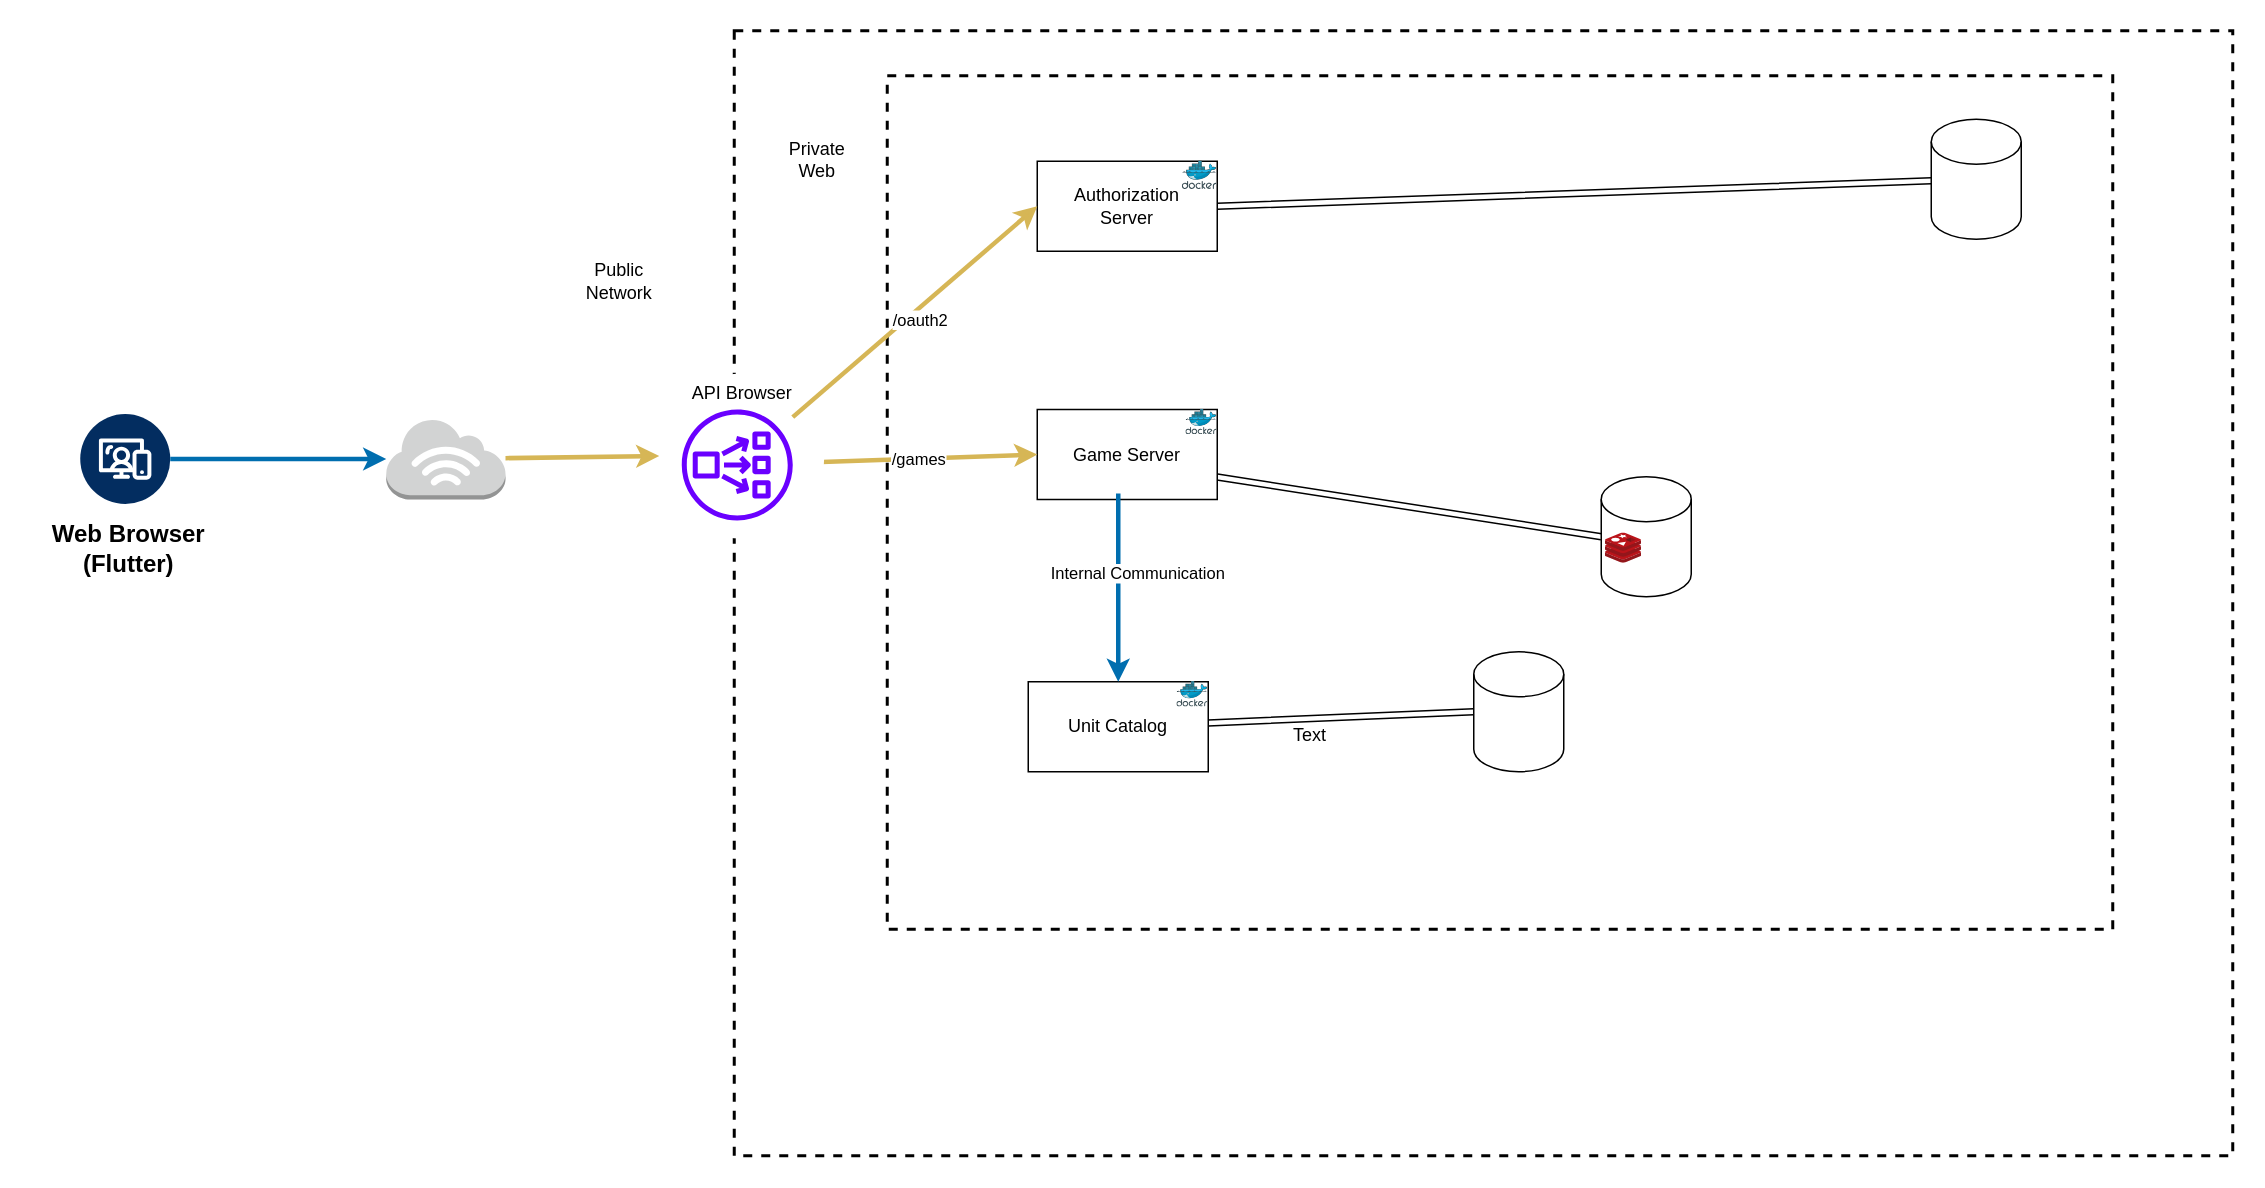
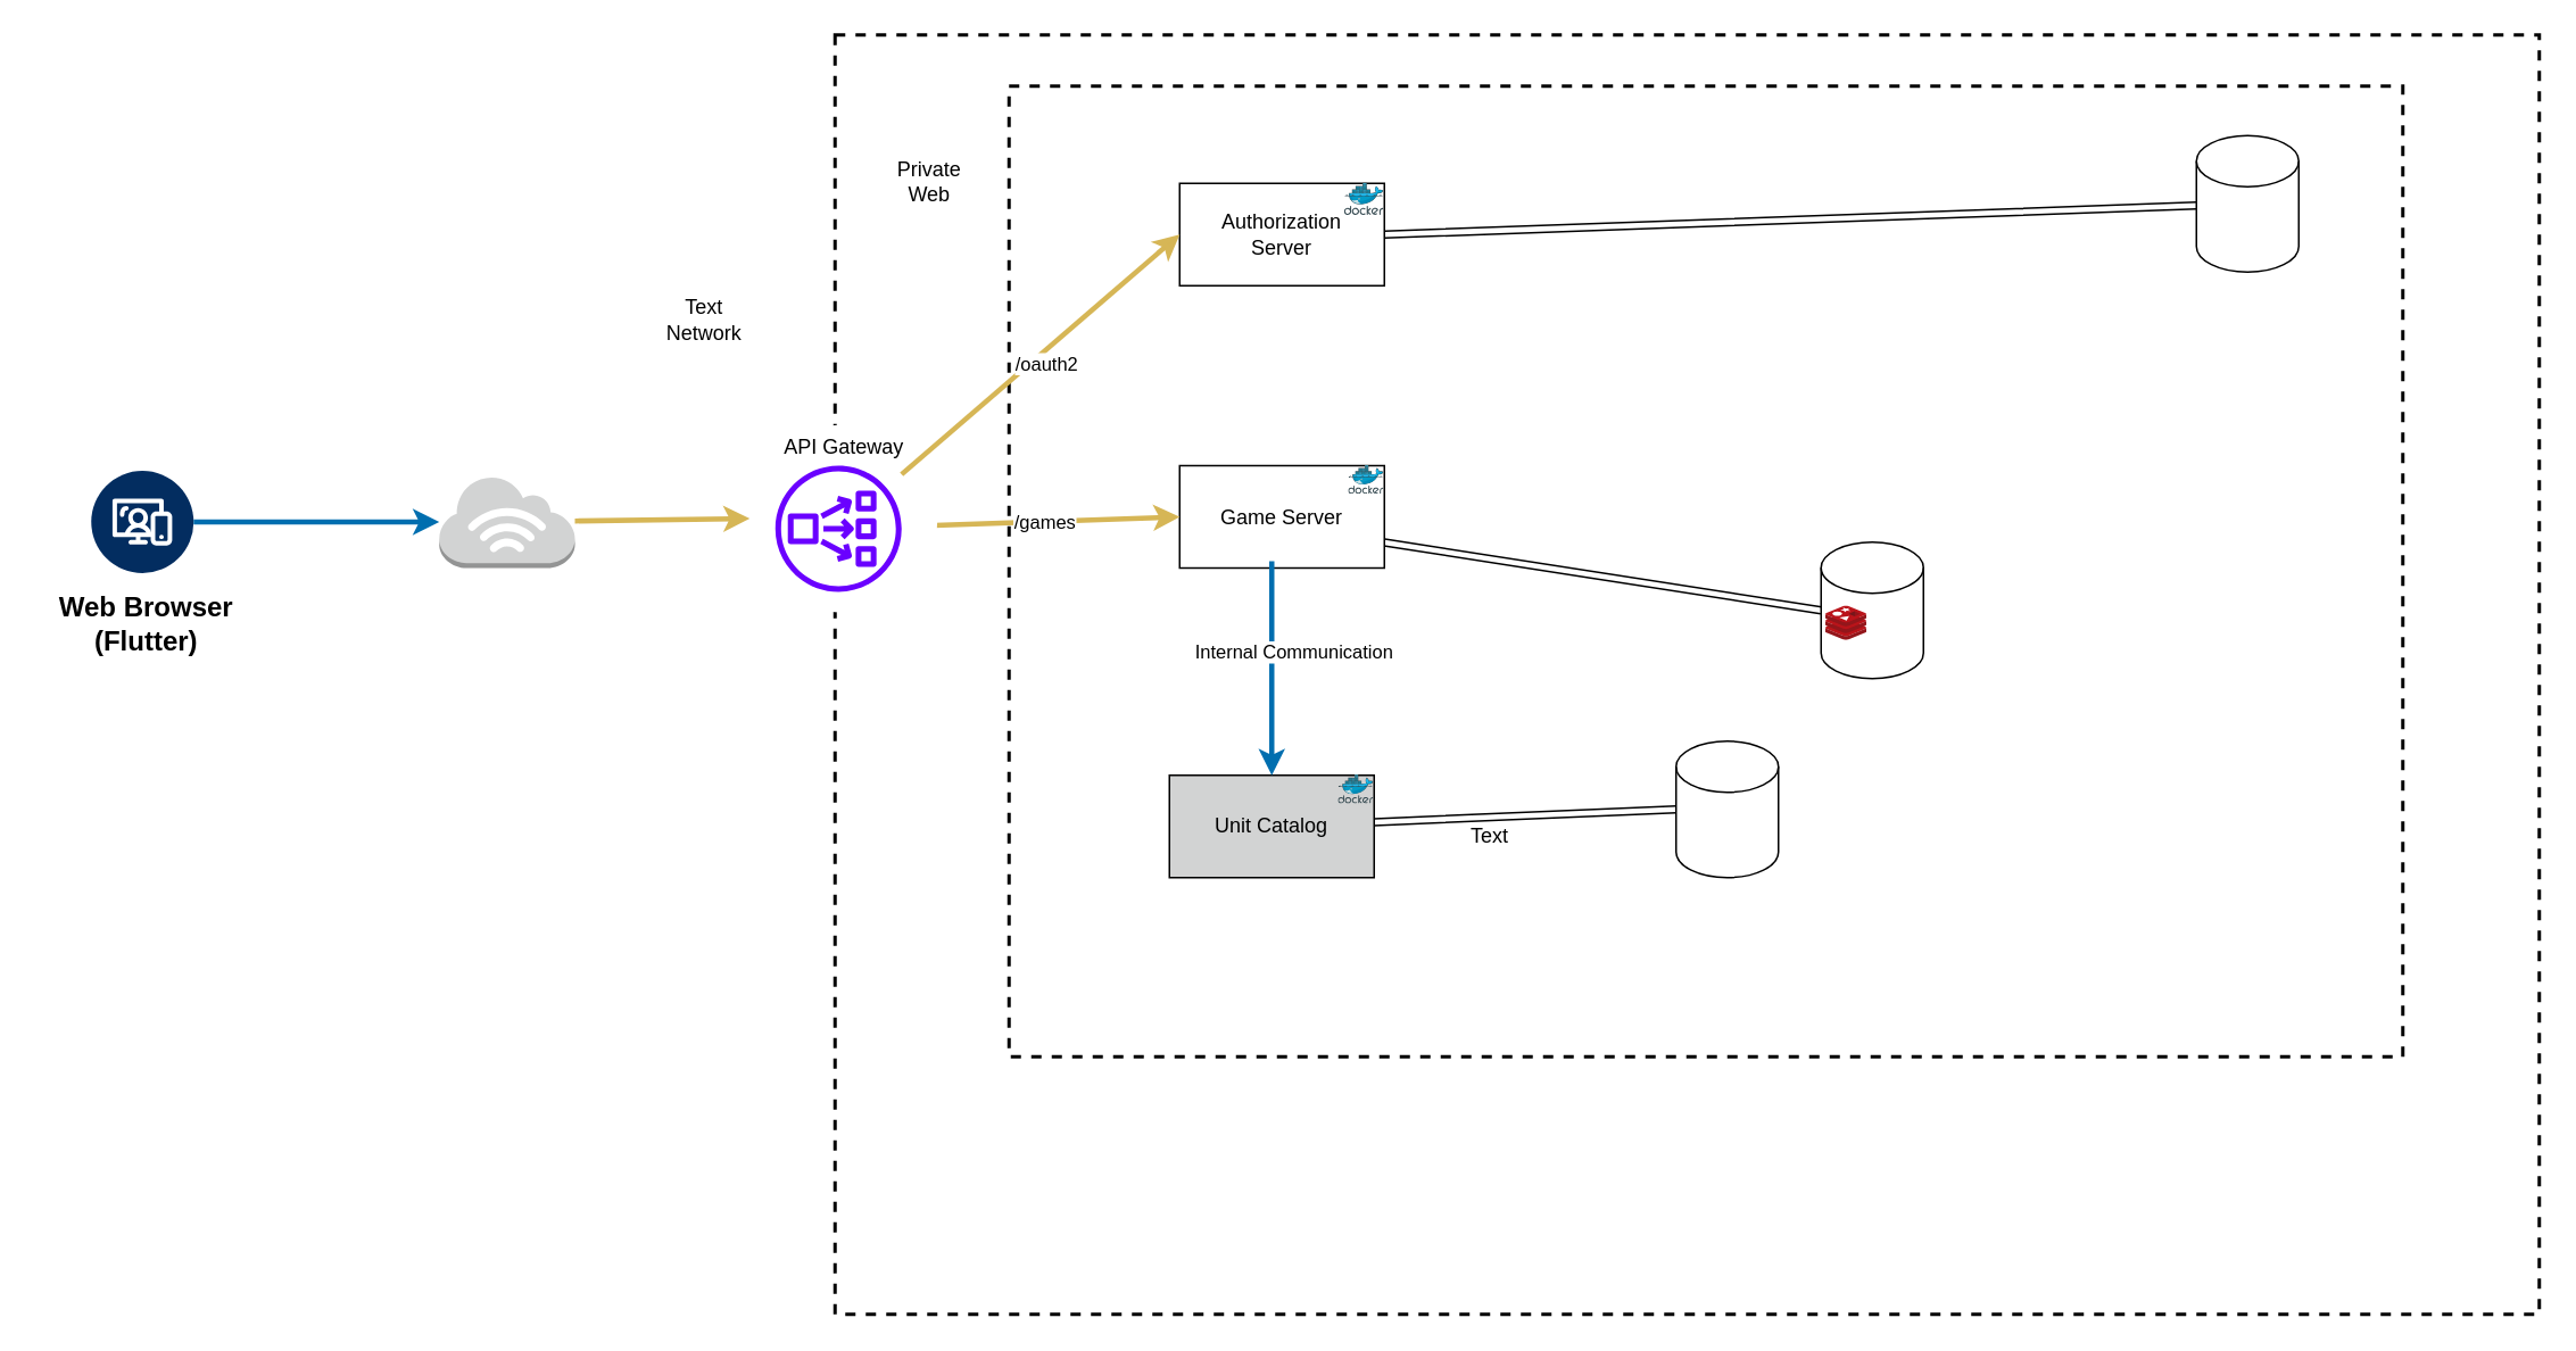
  <mxCell id="0" />
  <mxCell id="1" parent="0" />
  <mxCell id="2" value="" style="rounded=0;whiteSpace=wrap;html=1;fontStyle=1;fillColor=none;strokeWidth=2;dashed=1;" vertex="1" parent="1"><mxGeometry x="489" y="20" width="999" height="750" as="geometry" /></mxCell>
  <mxCell id="3" value="" style="rounded=0;whiteSpace=wrap;html=1;fontStyle=1;fillColor=none;strokeWidth=2;dashed=1;" vertex="1" parent="1"><mxGeometry x="591" y="50" width="817" height="569" as="geometry" /></mxCell>
  <mxCell id="4" style="edgeStyle=none;shape=link;html=1;entryX=0;entryY=0.5;entryDx=0;entryDy=0;entryPerimeter=0;startArrow=none;startFill=0;endArrow=none;endFill=0;strokeWidth=1;" edge="1" parent="1" source="27" target="10"><mxGeometry relative="1" as="geometry"><mxPoint x="1166" y="371" as="sourcePoint" /></mxGeometry></mxCell>
  <mxCell id="5" style="edgeStyle=none;html=1;exitX=1;exitY=0.75;exitDx=0;exitDy=0;entryX=0;entryY=0.5;entryDx=0;entryDy=0;entryPerimeter=0;startArrow=none;startFill=0;endArrow=none;endFill=0;strokeWidth=1;shape=link;" edge="1" parent="1" source="6" target="9"><mxGeometry relative="1" as="geometry" /></mxCell>
  <mxCell id="6" value="Game Server" style="rounded=0;whiteSpace=wrap;html=1;" vertex="1" parent="1"><mxGeometry x="691" y="272.5" width="120" height="60" as="geometry" /></mxCell>
  <mxCell id="7" style="edgeStyle=none;shape=link;html=1;startArrow=none;startFill=0;endArrow=none;endFill=0;strokeWidth=1;exitX=1;exitY=0.5;exitDx=0;exitDy=0;" edge="1" parent="1" source="8" target="23"><mxGeometry relative="1" as="geometry"><mxPoint x="803" y="150" as="sourcePoint" /><mxPoint x="984" y="140.261" as="targetPoint" /></mxGeometry></mxCell>
  <mxCell id="8" value="Authorization&lt;br&gt;Server" style="rounded=0;whiteSpace=wrap;html=1;" vertex="1" parent="1"><mxGeometry x="691" y="107" width="120" height="60" as="geometry" /></mxCell>
  <mxCell id="9" value="" style="shape=cylinder3;whiteSpace=wrap;html=1;boundedLbl=1;backgroundOutline=1;size=15;" vertex="1" parent="1"><mxGeometry x="1067" y="317.36" width="60" height="80" as="geometry" /></mxCell>
  <mxCell id="10" value="" style="shape=cylinder3;whiteSpace=wrap;html=1;boundedLbl=1;backgroundOutline=1;size=15;" vertex="1" parent="1"><mxGeometry x="982" y="434" width="60" height="80" as="geometry" /></mxCell>
  <mxCell id="11" style="edgeStyle=none;html=1;entryX=0;entryY=0.5;entryDx=0;entryDy=0;startArrow=none;startFill=0;endArrow=classic;endFill=1;strokeWidth=3;fillColor=#fff2cc;strokeColor=#d6b656;" edge="1" parent="1" source="17" target="6"><mxGeometry relative="1" as="geometry"><mxPoint x="559" y="296" as="sourcePoint" /></mxGeometry></mxCell>
  <mxCell id="12" value="/games" style="edgeLabel;html=1;align=center;verticalAlign=middle;resizable=0;points=[];" vertex="1" connectable="0" parent="11"><mxGeometry x="-0.073" y="-1" relative="1" as="geometry"><mxPoint x="8" y="-1" as="offset" /></mxGeometry></mxCell>
  <mxCell id="13" value="" style="shape=image;verticalLabelPosition=bottom;labelBackgroundColor=#ffffff;verticalAlign=top;aspect=fixed;imageAspect=0;image=https://upload.wikimedia.org/wikipedia/commons/thumb/2/29/Postgresql_elephant.svg/1200px-Postgresql_elephant.svg.png;" vertex="1" parent="1"><mxGeometry x="997.47" y="476" width="29.07" height="30" as="geometry" /></mxCell>
  <mxCell id="14" style="edgeStyle=none;html=1;entryX=0;entryY=0.5;entryDx=0;entryDy=0;startArrow=none;startFill=0;endArrow=classic;endFill=1;strokeWidth=3;fillColor=#fff2cc;strokeColor=#d6b656;" edge="1" parent="1" source="15" target="16"><mxGeometry relative="1" as="geometry"><mxPoint x="439" y="296" as="targetPoint" /></mxGeometry></mxCell>
  <mxCell id="15" value="" style="outlineConnect=0;dashed=0;verticalLabelPosition=bottom;verticalAlign=top;align=center;html=1;shape=mxgraph.aws3.internet_3;fillColor=#D2D3D3;gradientColor=none;strokeColor=#B266FF;strokeWidth=2;" vertex="1" parent="1"><mxGeometry x="257" y="278.5" width="79.5" height="54" as="geometry" /></mxCell>
  <mxCell id="16" value="" style="ellipse;whiteSpace=wrap;html=1;aspect=fixed;strokeWidth=0;strokeColor=none;" vertex="1" parent="1"><mxGeometry x="439" y="248.5" width="110" height="110" as="geometry" /></mxCell>
  <mxCell id="17" value="" style="outlineConnect=0;dashed=0;verticalLabelPosition=bottom;verticalAlign=top;align=center;html=1;fontSize=12;fontStyle=0;aspect=fixed;pointerEvents=1;shape=mxgraph.aws4.network_load_balancer;fillColor=#6a00ff;strokeColor=#3700CC;fontColor=#ffffff;" vertex="1" parent="1"><mxGeometry x="454" y="272.5" width="74" height="74" as="geometry" /></mxCell>
- <mxCell id="18" value="Public &lt;br&gt;Network" style="text;html=1;align=center;verticalAlign=middle;resizable=0;points=[];autosize=1;strokeColor=none;" vertex="1" parent="1"><mxGeometry x="385" y="171" width="54" height="32" as="geometry" /></mxCell>
+ <mxCell id="18" value="Text &lt;br&gt;Network" style="text;html=1;align=center;verticalAlign=middle;resizable=0;points=[];autosize=1;strokeColor=none;" vertex="1" parent="1"><mxGeometry x="385" y="171" width="54" height="32" as="geometry" /></mxCell>
  <mxCell id="19" value="Private&lt;br&gt;Web" style="text;html=1;align=center;verticalAlign=middle;resizable=0;points=[];autosize=1;strokeColor=none;" vertex="1" parent="1"><mxGeometry x="517" y="90" width="54" height="32" as="geometry" /></mxCell>
  <mxCell id="20" value="" style="aspect=fixed;html=1;points=[];align=center;image;fontSize=12;image=img/lib/mscae/Docker.svg;strokeColor=#000000;strokeWidth=0;fillColor=none;" vertex="1" parent="1"><mxGeometry x="787.88" y="107" width="23.12" height="18.96" as="geometry" /></mxCell>
  <mxCell id="21" value="" style="aspect=fixed;html=1;points=[];align=center;image;fontSize=12;image=img/lib/mscae/Docker.svg;strokeColor=#000000;strokeWidth=0;fillColor=none;" vertex="1" parent="1"><mxGeometry x="790.27" y="272.5" width="20.73" height="17" as="geometry" /></mxCell>
- <mxCell id="22" value="&lt;div&gt;API Browser&lt;/div&gt;" style="text;html=1;align=center;verticalAlign=middle;resizable=0;points=[];autosize=1;strokeColor=none;" vertex="1" parent="1"><mxGeometry x="450.5" y="248.5" width="86" height="26" as="geometry" /></mxCell>
+ <mxCell id="22" value="&lt;div&gt;API Gateway&lt;/div&gt;" style="text;html=1;align=center;verticalAlign=middle;resizable=0;points=[];autosize=1;strokeColor=none;" vertex="1" parent="1"><mxGeometry x="450.5" y="248.5" width="86" height="26" as="geometry" /></mxCell>
  <mxCell id="23" value="" style="shape=cylinder3;whiteSpace=wrap;html=1;boundedLbl=1;backgroundOutline=1;size=15;" vertex="1" parent="1"><mxGeometry x="1287" y="79" width="60" height="80" as="geometry" /></mxCell>
  <mxCell id="24" value="" style="shape=image;verticalLabelPosition=bottom;labelBackgroundColor=#ffffff;verticalAlign=top;aspect=fixed;imageAspect=0;image=https://upload.wikimedia.org/wikipedia/commons/thumb/2/29/Postgresql_elephant.svg/1200px-Postgresql_elephant.svg.png;" vertex="1" parent="1"><mxGeometry x="1302.47" y="116" width="29.07" height="30" as="geometry" /></mxCell>
  <mxCell id="25" value="" style="image;sketch=0;aspect=fixed;html=1;points=[];align=center;fontSize=12;image=img/lib/mscae/Cache_Redis_Product.svg;" vertex="1" parent="1"><mxGeometry x="1070" y="355" width="24" height="20.16" as="geometry" /></mxCell>
  <mxCell id="26" value="" style="shape=image;verticalLabelPosition=bottom;labelBackgroundColor=#ffffff;verticalAlign=top;aspect=fixed;imageAspect=0;image=https://upload.wikimedia.org/wikipedia/commons/thumb/2/29/Postgresql_elephant.svg/1200px-Postgresql_elephant.svg.png;" vertex="1" parent="1"><mxGeometry x="1100" y="355" width="24" height="24.77" as="geometry" /></mxCell>
- <mxCell id="27" value="Unit Catalog" style="rounded=0;whiteSpace=wrap;html=1;" vertex="1" parent="1"><mxGeometry x="685" y="454" width="120" height="60" as="geometry" /></mxCell>
+ <mxCell id="27" value="Unit Catalog" style="rounded=0;whiteSpace=wrap;html=1;fillColor=#d2d3d3;" vertex="1" parent="1"><mxGeometry x="685" y="454" width="120" height="60" as="geometry" /></mxCell>
  <mxCell id="28" style="edgeStyle=none;html=1;exitX=0.45;exitY=0.933;exitDx=0;exitDy=0;fillColor=#1ba1e2;strokeColor=#006EAF;strokeWidth=3;exitPerimeter=0;" edge="1" parent="1" source="6" target="27"><mxGeometry relative="1" as="geometry"><mxPoint x="1000" y="554" as="targetPoint" /><mxPoint x="792" y="451" as="sourcePoint" /></mxGeometry></mxCell>
  <mxCell id="29" value="Internal Communication" style="edgeLabel;html=1;align=center;verticalAlign=middle;resizable=0;points=[];" connectable="0" vertex="1" parent="28"><mxGeometry x="0.052" y="-2" relative="1" as="geometry"><mxPoint x="14" y="-13" as="offset" /></mxGeometry></mxCell>
  <mxCell id="30" value="" style="aspect=fixed;html=1;points=[];align=center;image;fontSize=12;image=img/lib/mscae/Docker.svg;strokeColor=#000000;strokeWidth=0;fillColor=none;direction=east;" vertex="1" parent="1"><mxGeometry x="784.27" y="454" width="20.73" height="17" as="geometry" /></mxCell>
  <mxCell id="31" value="" style="verticalLabelPosition=bottom;aspect=fixed;html=1;shape=mxgraph.salesforce.web2;" vertex="1" parent="1"><mxGeometry x="53" y="275.5" width="60" height="60" as="geometry" /></mxCell>
  <mxCell id="32" value="Text" style="text;html=1;align=center;verticalAlign=middle;whiteSpace=wrap;rounded=0;" vertex="1" parent="1"><mxGeometry x="843" y="475" width="60" height="30" as="geometry" /></mxCell>
  <mxCell id="33" value="&lt;b&gt;&lt;font style=&quot;font-size: 16px;&quot;&gt;Web Browser (Flutter)&lt;/font&gt;&lt;/b&gt;" style="text;html=1;align=center;verticalAlign=middle;whiteSpace=wrap;rounded=0;" vertex="1" parent="1"><mxGeometry x="20" y="333.36" width="131" height="64" as="geometry" /></mxCell>
  <mxCell id="34" value="" style="endArrow=classic;html=1;rounded=0;fillColor=#1ba1e2;strokeColor=#006EAF;strokeWidth=3;" edge="1" parent="1" source="31" target="15"><mxGeometry width="50" height="50" relative="1" as="geometry"><mxPoint x="114" y="199" as="sourcePoint" /><mxPoint x="898" y="465" as="targetPoint" /></mxGeometry></mxCell>
  <mxCell id="35" style="edgeStyle=none;html=1;entryX=0;entryY=0.5;entryDx=0;entryDy=0;startArrow=none;startFill=0;endArrow=classic;endFill=1;strokeWidth=3;fillColor=#fff2cc;strokeColor=#d6b656;" edge="1" parent="1" source="17" target="8"><mxGeometry relative="1" as="geometry"><mxPoint x="533" y="239" as="sourcePoint" /><mxPoint x="696" y="234" as="targetPoint" /></mxGeometry></mxCell>
  <mxCell id="36" value="/oauth2" style="edgeLabel;html=1;align=center;verticalAlign=middle;resizable=0;points=[];" connectable="0" vertex="1" parent="35"><mxGeometry x="-0.073" y="-1" relative="1" as="geometry"><mxPoint x="8" y="-1" as="offset" /></mxGeometry></mxCell>
